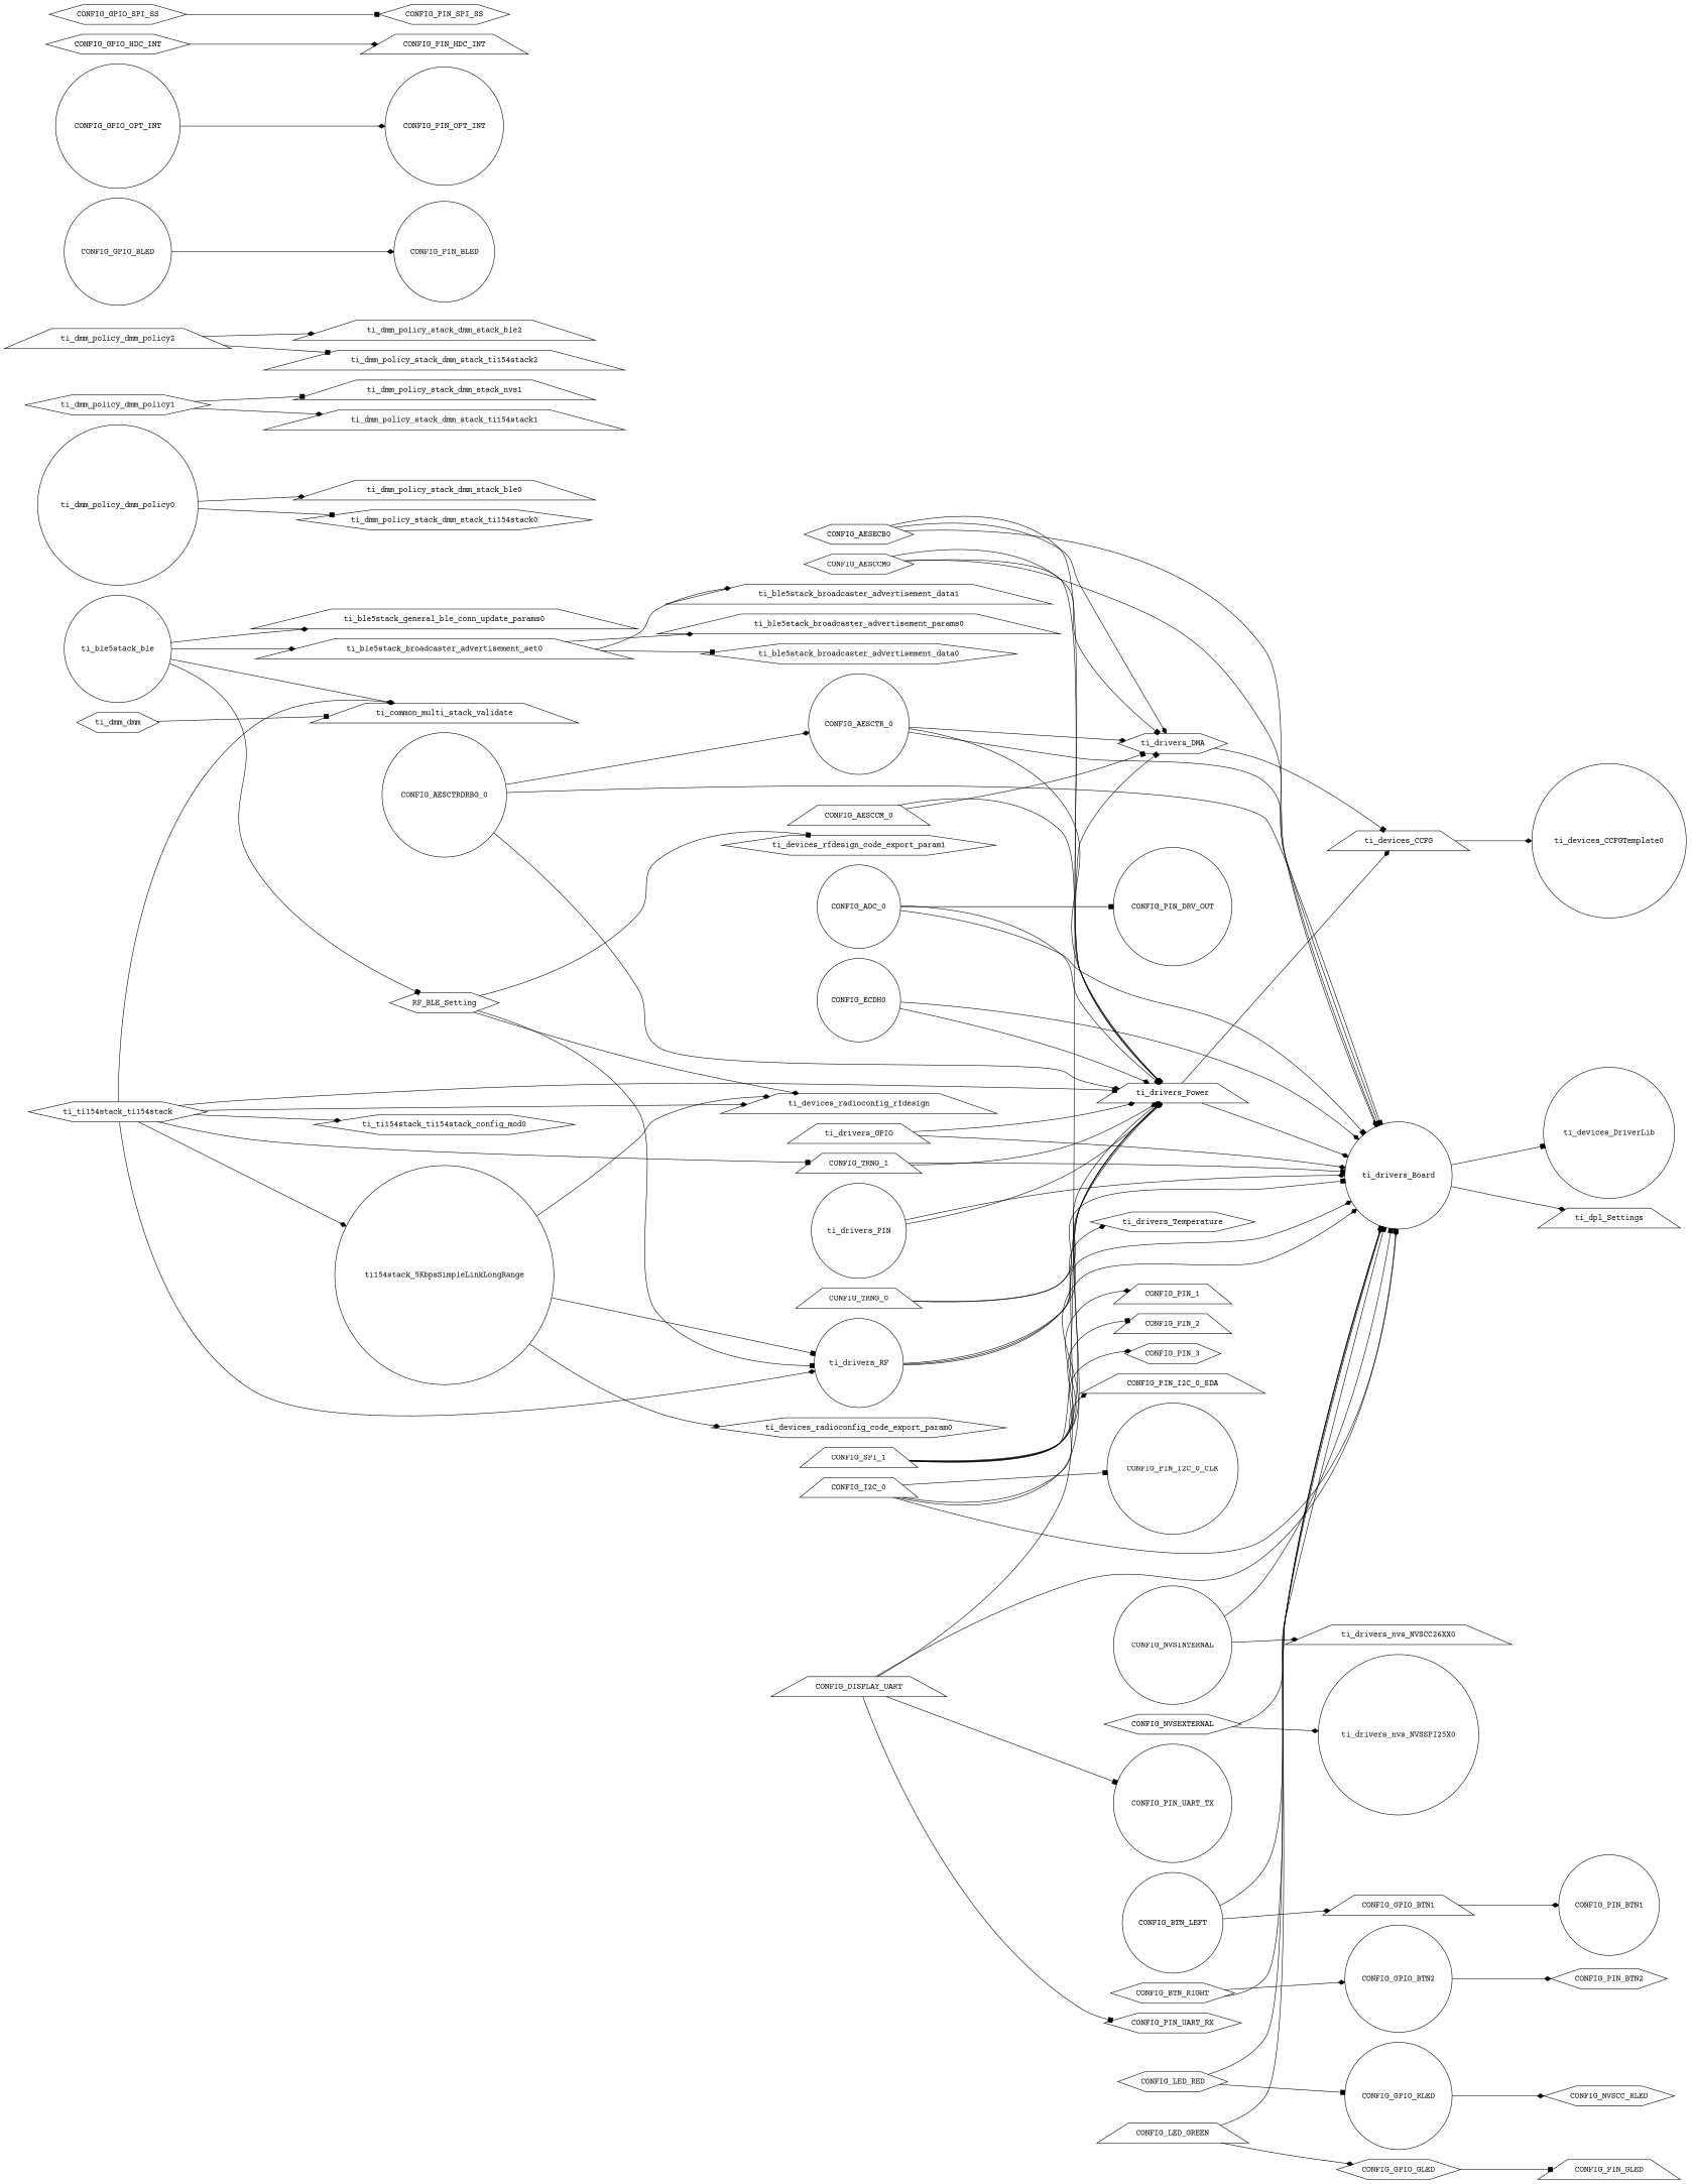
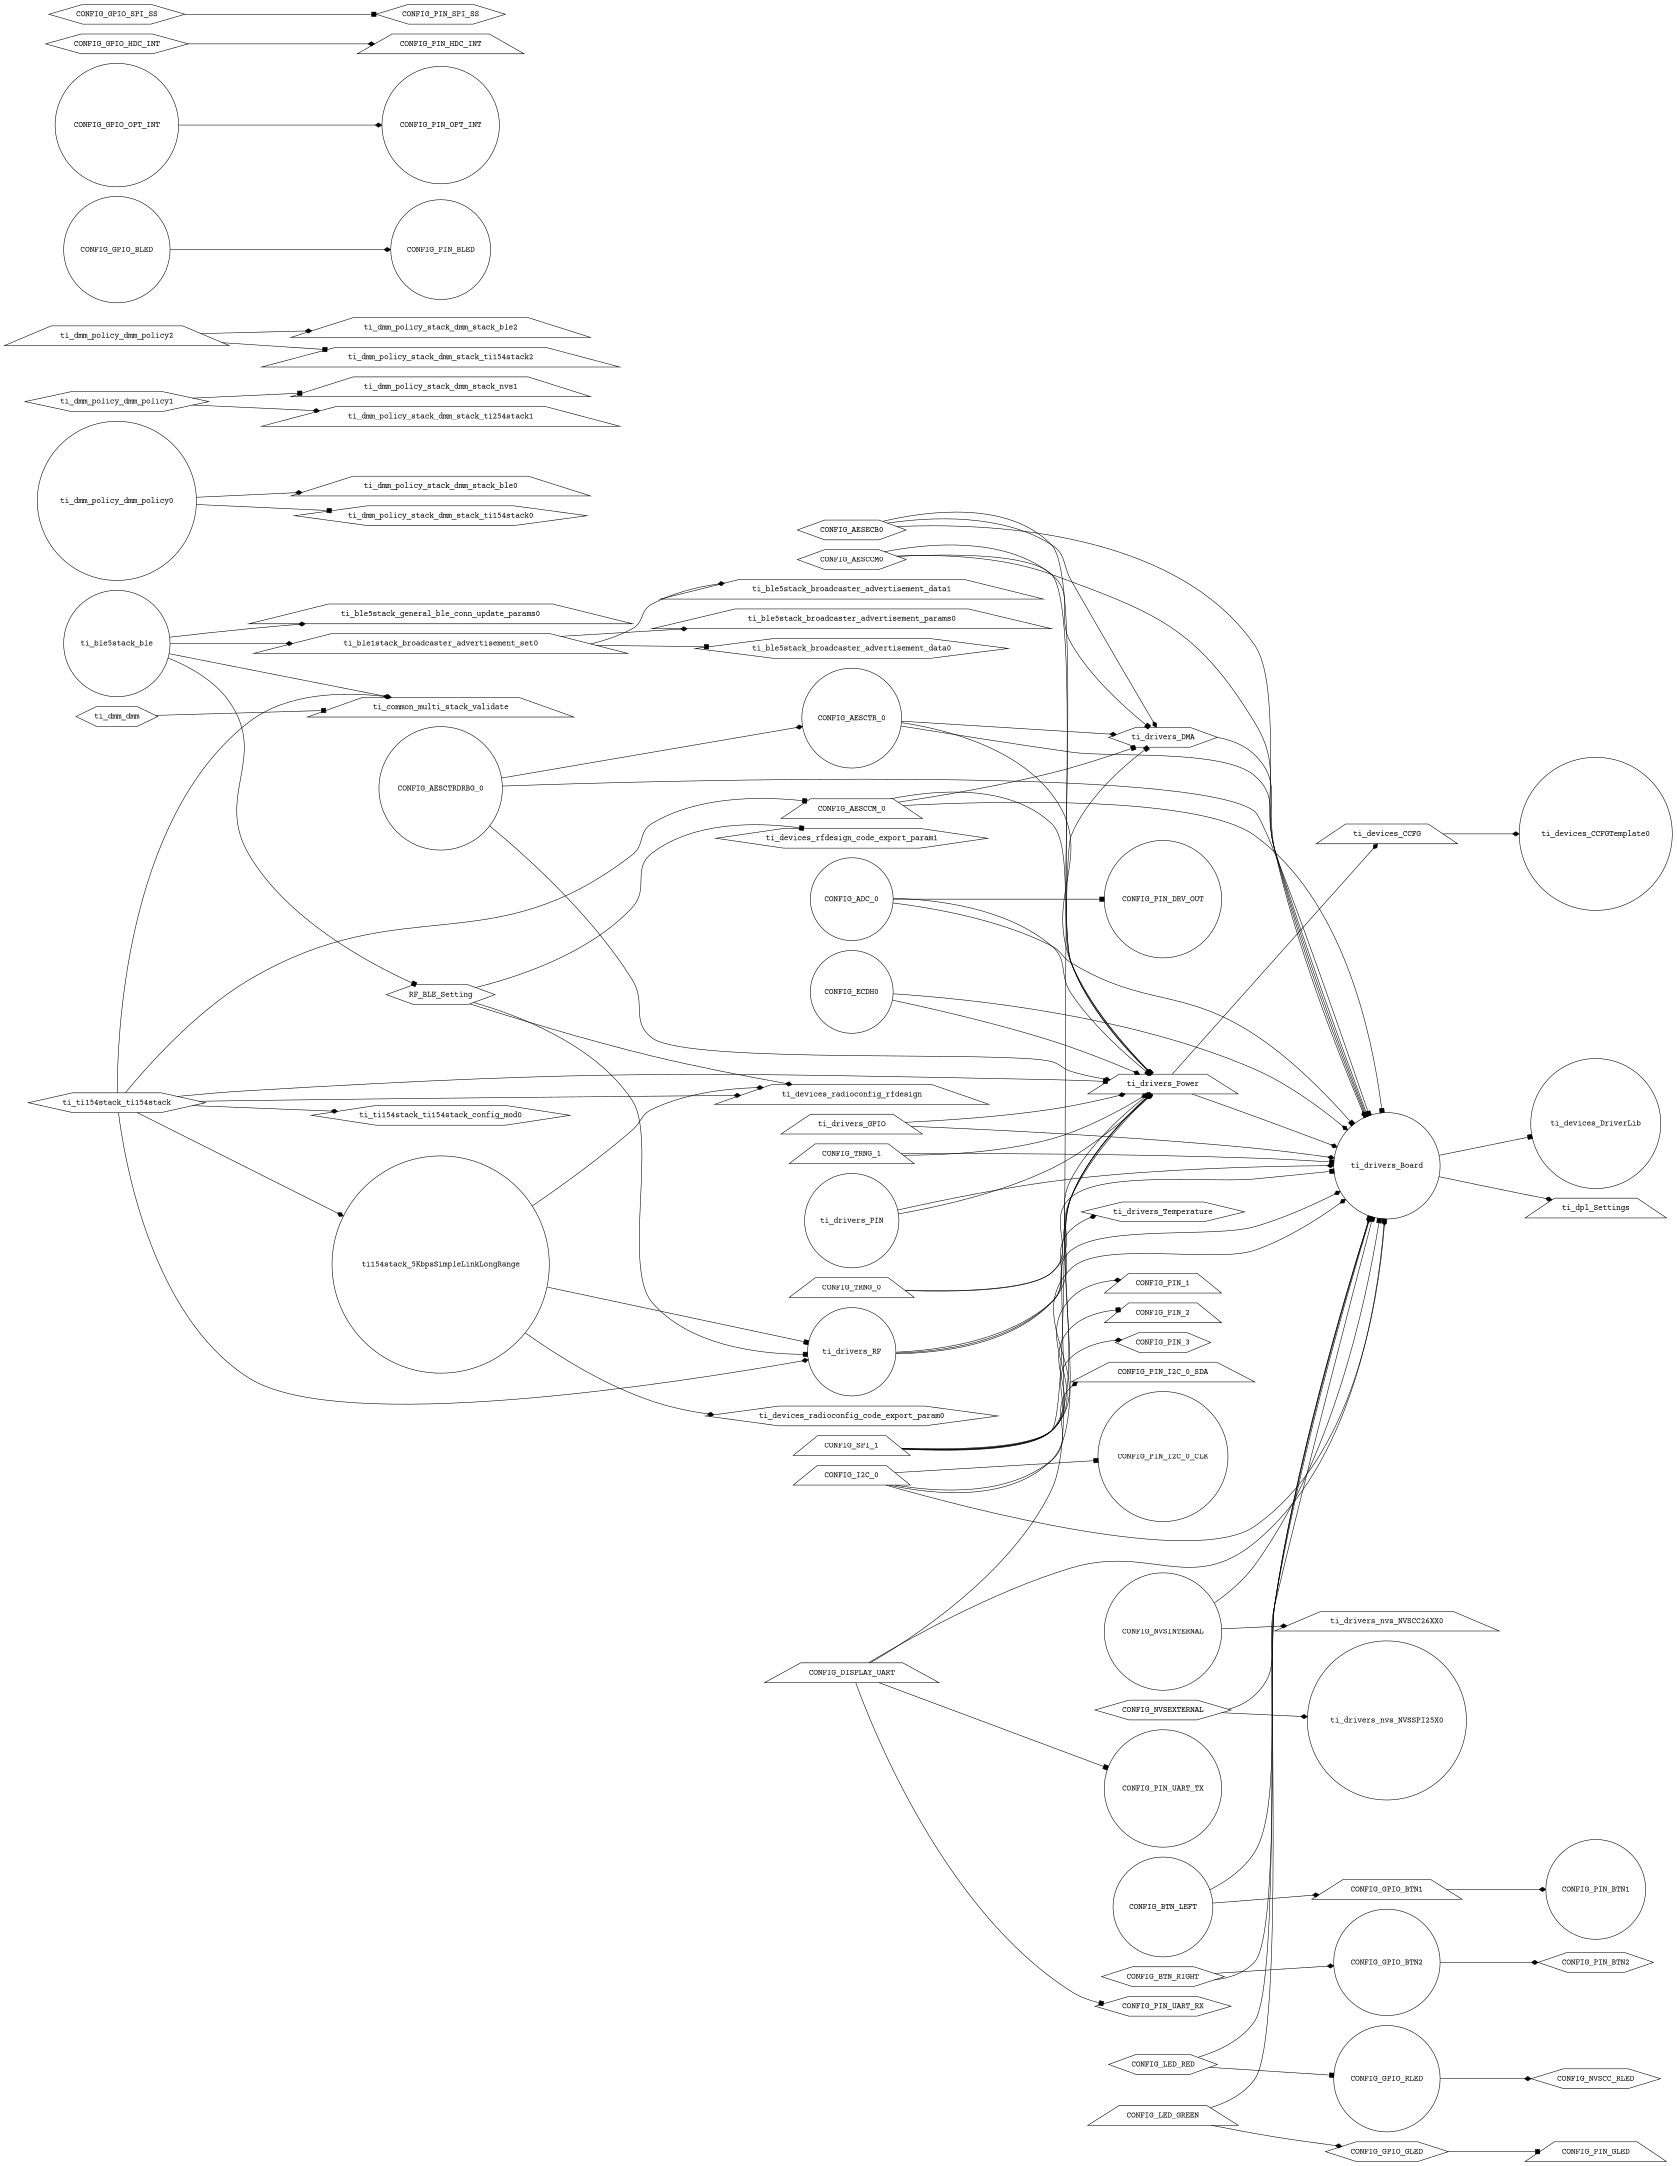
  digraph {
    fontname="Courier Prime"
    rankdir=LR
    node [fontname="Courier Prime" shape=trapezium]
    edge [arrowhead=diamond fontname="Courier Prime"]
    ti_ble5stack_ble [shape=circle]
    ti_common_multi_stack_validate
    RF_BLE_Setting [shape=hexagon]
    ti_ble5stack_general_ble_conn_update_params0
-   ti_ble5stack_broadcaster_advertisement_set0
+   ti_ble5stack_broadcaster_advertisement_set0 [label=ti_ble1stack_broadcaster_advertisement_set0]
    ti_drivers_RF [shape=circle]
    ti_devices_radioconfig_rfdesign
    n8 [label=ti_devices_rfdesign_code_export_param1 shape=hexagon]
    ti_ble5stack_broadcaster_advertisement_params0
    ti_ble5stack_broadcaster_advertisement_data0 [shape=hexagon]
    ti_ble5stack_broadcaster_advertisement_data1
    ti_drivers_Power
    ti_drivers_Board [shape=circle]
    ti_drivers_Temperature [shape=hexagon]
    ti_devices_CCFGTemplate0 [shape=circle]
    ti_devices_CCFG
    ti_devices_DriverLib [shape=circle]
    ti_dpl_Settings
    ti154stack_5KbpsSimpleLinkLongRange [shape=circle]
    ti_devices_radioconfig_code_export_param0 [shape=hexagon]
    ti_dmm_dmm [shape=hexagon]
    ti_dmm_policy_dmm_policy0 [shape=circle]
    ti_dmm_policy_stack_dmm_stack_ble0
    ti_dmm_policy_stack_dmm_stack_ti154stack0 [shape=hexagon]
    ti_dmm_policy_dmm_policy1 [shape=hexagon]
    n26 [label=ti_dmm_policy_stack_dmm_stack_nvs1]
-   ti_dmm_policy_stack_dmm_stack_ti154stack1
+   ti_dmm_policy_stack_dmm_stack_ti154stack1 [label=ti_dmm_policy_stack_dmm_stack_ti254stack1]
    ti_dmm_policy_dmm_policy2
    ti_dmm_policy_stack_dmm_stack_ble2
    ti_dmm_policy_stack_dmm_stack_ti154stack2
    CONFIG_ADC_0 [shape=circle]
    CONFIG_PIN_DRV_OUT [shape=circle]
    CONFIG_AESCCM0 [shape=hexagon]
    ti_drivers_DMA [shape=hexagon]
    CONFIG_AESCCM_0
    CONFIG_AESCTR_0 [shape=circle]
    CONFIG_AESCTRDRBG_0 [shape=circle]
    CONFIG_AESECB0 [shape=hexagon]
    CONFIG_ECDH0 [shape=circle]
    ti_drivers_GPIO
    CONFIG_GPIO_BLED [shape=circle]
    CONFIG_PIN_BLED [shape=circle]
    CONFIG_GPIO_OPT_INT [shape=circle]
    CONFIG_PIN_OPT_INT [shape=circle]
    CONFIG_GPIO_HDC_INT [shape=hexagon]
    CONFIG_PIN_HDC_INT
    CONFIG_PIN_BTN1 [shape=circle]
    CONFIG_GPIO_BTN1
    CONFIG_GPIO_BTN2 [shape=circle]
    CONFIG_PIN_BTN2 [shape=hexagon]
    CONFIG_GPIO_RLED [shape=circle]
    n52 [label=CONFIG_NVSCC_RLED shape=hexagon]
    CONFIG_GPIO_GLED [shape=hexagon]
    CONFIG_PIN_GLED
    CONFIG_GPIO_SPI_SS [shape=hexagon]
    CONFIG_PIN_SPI_SS [shape=hexagon]
    CONFIG_I2C_0
    CONFIG_PIN_I2C_0_SDA
    CONFIG_PIN_I2C_0_CLK [shape=circle]
    CONFIG_NVSINTERNAL [shape=circle]
    ti_drivers_nvs_NVSCC26XX0
    CONFIG_NVSEXTERNAL [shape=hexagon]
    ti_drivers_nvs_NVSSPI25X0 [shape=circle]
    ti_drivers_PIN [shape=circle]
    CONFIG_SPI_1
    CONFIG_PIN_1
    CONFIG_PIN_2
    CONFIG_PIN_3 [shape=hexagon]
    CONFIG_TRNG_0
    CONFIG_TRNG_1
    CONFIG_DISPLAY_UART
    CONFIG_PIN_UART_TX [shape=circle]
    CONFIG_PIN_UART_RX [shape=hexagon]
    CONFIG_BTN_LEFT [shape=circle]
    CONFIG_BTN_RIGHT [shape=hexagon]
    CONFIG_LED_RED [shape=hexagon]
    CONFIG_LED_GREEN
    ti_ti154stack_ti154stack [shape=hexagon]
    ti_ti154stack_ti154stack_config_mod0 [shape=hexagon]
    ti_ble5stack_ble -> ti_common_multi_stack_validate
    ti_ble5stack_ble -> RF_BLE_Setting [arrowhead=box]
    ti_ble5stack_ble -> ti_ble5stack_general_ble_conn_update_params0
    ti_ble5stack_ble -> ti_ble5stack_broadcaster_advertisement_set0
    RF_BLE_Setting -> ti_drivers_RF [arrowhead=box]
    RF_BLE_Setting -> ti_devices_radioconfig_rfdesign
    RF_BLE_Setting -> n8 [arrowhead=box]
    ti_ble5stack_broadcaster_advertisement_set0 -> ti_ble5stack_broadcaster_advertisement_params0
    ti_ble5stack_broadcaster_advertisement_set0 -> ti_ble5stack_broadcaster_advertisement_data0 [arrowhead=box]
    ti_ble5stack_broadcaster_advertisement_set0 -> ti_ble5stack_broadcaster_advertisement_data1
    ti_drivers_RF -> ti_drivers_Power [arrowhead=box]
    ti_drivers_RF -> ti_drivers_Board
    ti_drivers_RF -> ti_drivers_Temperature
    ti_drivers_Power -> ti_drivers_Board
    ti_drivers_Power -> ti_devices_CCFG
    ti_drivers_Board -> ti_devices_DriverLib [arrowhead=box]
    ti_drivers_Board -> ti_dpl_Settings
    ti_devices_CCFG -> ti_devices_CCFGTemplate0
    ti154stack_5KbpsSimpleLinkLongRange -> ti_drivers_RF [arrowhead=box]
    ti154stack_5KbpsSimpleLinkLongRange -> ti_devices_radioconfig_rfdesign
    ti154stack_5KbpsSimpleLinkLongRange -> ti_devices_radioconfig_code_export_param0
    ti_dmm_dmm -> ti_common_multi_stack_validate [arrowhead=box]
    ti_dmm_policy_dmm_policy0 -> ti_dmm_policy_stack_dmm_stack_ble0
    ti_dmm_policy_dmm_policy0 -> ti_dmm_policy_stack_dmm_stack_ti154stack0 [arrowhead=box]
    ti_dmm_policy_dmm_policy1 -> n26 [arrowhead=box]
    ti_dmm_policy_dmm_policy1 -> ti_dmm_policy_stack_dmm_stack_ti154stack1
    ti_dmm_policy_dmm_policy2 -> ti_dmm_policy_stack_dmm_stack_ble2
    ti_dmm_policy_dmm_policy2 -> ti_dmm_policy_stack_dmm_stack_ti154stack2 [arrowhead=box]
    CONFIG_ADC_0 -> ti_drivers_Power [arrowhead=box]
    CONFIG_ADC_0 -> ti_drivers_Board [arrowhead=box]
    CONFIG_ADC_0 -> CONFIG_PIN_DRV_OUT [arrowhead=box]
    CONFIG_AESCCM0 -> ti_drivers_Power
    CONFIG_AESCCM0 -> ti_drivers_Board [arrowhead=box]
    CONFIG_AESCCM0 -> ti_drivers_DMA [arrowhead=box]
-   ti_drivers_DMA -> ti_devices_CCFG [arrowhead=box]
+   ti_drivers_DMA -> ti_drivers_Board [arrowhead=box]
    CONFIG_AESCCM_0 -> ti_drivers_Power
+   CONFIG_AESCCM_0 -> ti_drivers_Board [arrowhead=box]
    CONFIG_AESCCM_0 -> ti_drivers_DMA [arrowhead=box]
    CONFIG_AESCTR_0 -> ti_drivers_Power [arrowhead=box]
    CONFIG_AESCTR_0 -> ti_drivers_Board [arrowhead=box]
    CONFIG_AESCTR_0 -> ti_drivers_DMA
    CONFIG_AESCTRDRBG_0 -> ti_drivers_Power
    CONFIG_AESCTRDRBG_0 -> ti_drivers_Board [arrowhead=box]
    CONFIG_AESCTRDRBG_0 -> CONFIG_AESCTR_0
    CONFIG_AESECB0 -> ti_drivers_Power [arrowhead=box]
    CONFIG_AESECB0 -> ti_drivers_Board
    CONFIG_AESECB0 -> ti_drivers_DMA
    CONFIG_ECDH0 -> ti_drivers_Power
    CONFIG_ECDH0 -> ti_drivers_Board
    ti_drivers_GPIO -> ti_drivers_Power
    ti_drivers_GPIO -> ti_drivers_Board
    CONFIG_GPIO_BLED -> CONFIG_PIN_BLED
    CONFIG_GPIO_OPT_INT -> CONFIG_PIN_OPT_INT
    CONFIG_GPIO_HDC_INT -> CONFIG_PIN_HDC_INT
    CONFIG_GPIO_BTN1 -> CONFIG_PIN_BTN1
    CONFIG_GPIO_BTN2 -> CONFIG_PIN_BTN2
    CONFIG_GPIO_RLED -> n52
    CONFIG_GPIO_GLED -> CONFIG_PIN_GLED [arrowhead=box]
    CONFIG_GPIO_SPI_SS -> CONFIG_PIN_SPI_SS [arrowhead=box]
    CONFIG_I2C_0 -> ti_drivers_Power
    CONFIG_I2C_0 -> ti_drivers_Board
    CONFIG_I2C_0 -> CONFIG_PIN_I2C_0_SDA
    CONFIG_I2C_0 -> CONFIG_PIN_I2C_0_CLK [arrowhead=box]
    CONFIG_NVSINTERNAL -> ti_drivers_Board [arrowhead=box]
    CONFIG_NVSINTERNAL -> ti_drivers_nvs_NVSCC26XX0
    CONFIG_NVSEXTERNAL -> ti_drivers_Board [arrowhead=box]
    CONFIG_NVSEXTERNAL -> ti_drivers_nvs_NVSSPI25X0
    ti_drivers_PIN -> ti_drivers_Power
    ti_drivers_PIN -> ti_drivers_Board
    CONFIG_SPI_1 -> ti_drivers_Power [arrowhead=box]
    CONFIG_SPI_1 -> ti_drivers_Board
    CONFIG_SPI_1 -> ti_drivers_DMA [arrowhead=box]
    CONFIG_SPI_1 -> CONFIG_PIN_1
    CONFIG_SPI_1 -> CONFIG_PIN_2 [arrowhead=box]
    CONFIG_SPI_1 -> CONFIG_PIN_3
    CONFIG_TRNG_0 -> ti_drivers_Power [arrowhead=box]
    CONFIG_TRNG_0 -> ti_drivers_Board [arrowhead=box]
    CONFIG_TRNG_1 -> ti_drivers_Power
    CONFIG_TRNG_1 -> ti_drivers_Board [arrowhead=box]
    CONFIG_DISPLAY_UART -> ti_drivers_Power [arrowhead=box]
    CONFIG_DISPLAY_UART -> ti_drivers_Board [arrowhead=box]
    CONFIG_DISPLAY_UART -> CONFIG_PIN_UART_TX [arrowhead=box]
    CONFIG_DISPLAY_UART -> CONFIG_PIN_UART_RX [arrowhead=box]
    CONFIG_BTN_LEFT -> ti_drivers_Board
    CONFIG_BTN_LEFT -> CONFIG_GPIO_BTN1
    CONFIG_BTN_RIGHT -> ti_drivers_Board
    CONFIG_BTN_RIGHT -> CONFIG_GPIO_BTN2
    CONFIG_LED_RED -> ti_drivers_Board [arrowhead=box]
    CONFIG_LED_RED -> CONFIG_GPIO_RLED [arrowhead=box]
    CONFIG_LED_GREEN -> ti_drivers_Board
    CONFIG_LED_GREEN -> CONFIG_GPIO_GLED
    ti_ti154stack_ti154stack -> ti_common_multi_stack_validate
    ti_ti154stack_ti154stack -> ti_drivers_RF
    ti_ti154stack_ti154stack -> ti_devices_radioconfig_rfdesign
    ti_ti154stack_ti154stack -> ti_drivers_Power [arrowhead=box]
    ti_ti154stack_ti154stack -> ti154stack_5KbpsSimpleLinkLongRange
-   ti_ti154stack_ti154stack -> CONFIG_TRNG_1 [arrowhead=box]
+   ti_ti154stack_ti154stack -> CONFIG_AESCCM_0 [arrowhead=box]
    ti_ti154stack_ti154stack -> ti_ti154stack_ti154stack_config_mod0
  }
